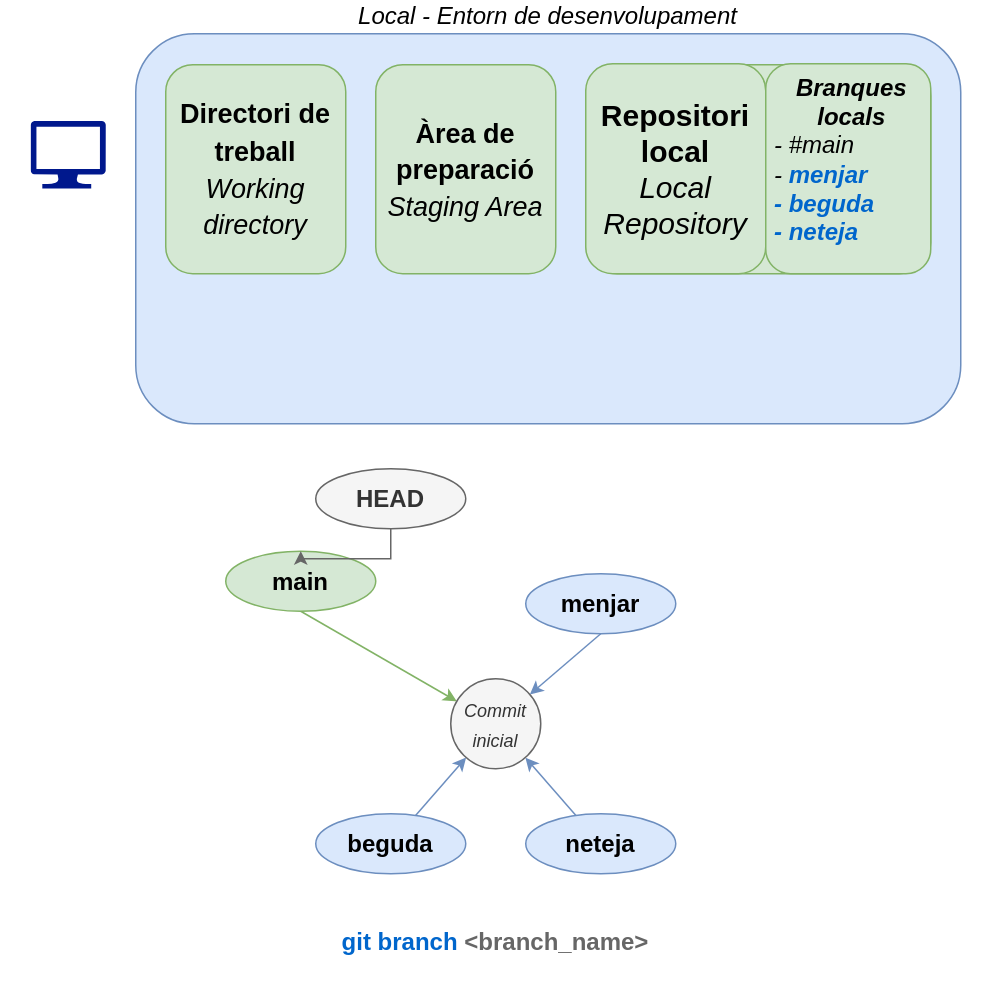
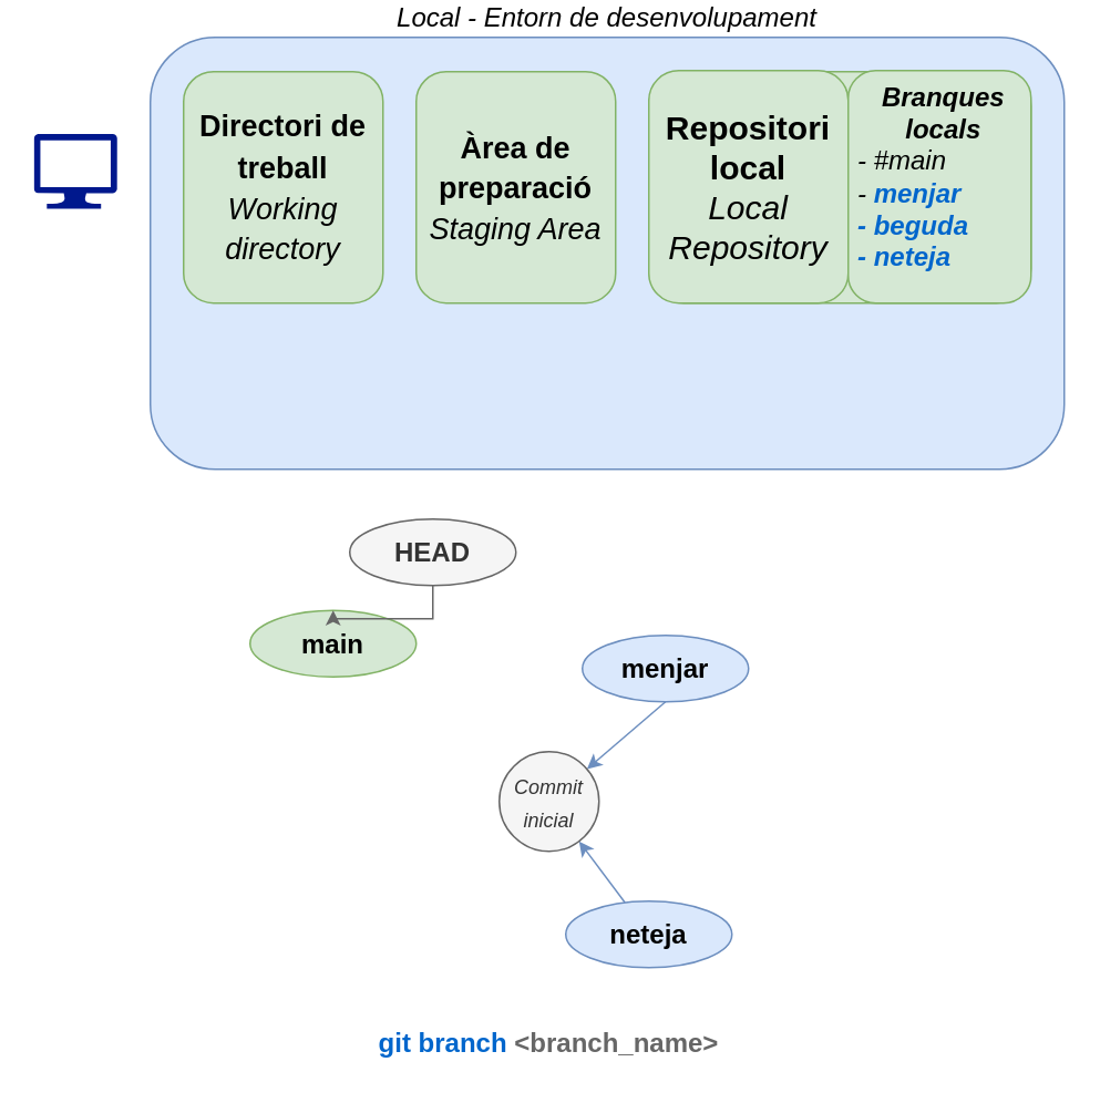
  <mxCell id="0" />
  <mxCell id="1" parent="0" />
  <mxCell id="2" value="&lt;i&gt;Local - Entorn de desenvolupament&lt;/i&gt;" style="rounded=1;whiteSpace=wrap;html=1;verticalAlign=bottom;labelPosition=center;verticalLabelPosition=top;align=center;textDirection=ltr;labelBackgroundColor=none;spacingTop=0;spacing=2;fontSize=16;fillColor=#dae8fc;strokeColor=#6c8ebf;" parent="1" vertex="1"><mxGeometry x="90" y="20" width="550" height="260" as="geometry" /></mxCell>
  <mxCell id="3" value="" style="sketch=0;aspect=fixed;pointerEvents=1;shadow=0;dashed=0;html=1;strokeColor=none;labelPosition=center;verticalLabelPosition=bottom;verticalAlign=top;align=center;fillColor=#00188D;shape=mxgraph.azure.computer" parent="1" vertex="1"><mxGeometry x="20" y="78.13" width="50" height="45" as="geometry" /></mxCell>
  <mxCell id="4" value="" style="rounded=1;whiteSpace=wrap;html=1;fontSize=20;fillColor=#d5e8d4;strokeColor=#82b366;" parent="1" vertex="1"><mxGeometry x="390" y="40.63" width="230" height="139.37" as="geometry" /></mxCell>
  <mxCell id="5" value="&lt;b&gt;Repositori local&lt;/b&gt;&lt;i&gt;&lt;br&gt;Local Repository&lt;/i&gt;" style="rounded=1;whiteSpace=wrap;html=1;fontSize=20;fillColor=#d5e8d4;strokeColor=#82b366;" parent="1" vertex="1"><mxGeometry x="390" y="40" width="120" height="140" as="geometry" /></mxCell>
  <mxCell id="6" value="&lt;b style=&quot;border-color: var(--border-color); font-size: 18px;&quot;&gt;Àrea de preparació&lt;/b&gt;&lt;br style=&quot;border-color: var(--border-color); font-size: 18px;&quot;&gt;&lt;i style=&quot;border-color: var(--border-color); font-size: 18px;&quot;&gt;Staging Area&lt;/i&gt;" style="rounded=1;whiteSpace=wrap;html=1;fontSize=20;fillColor=#d5e8d4;strokeColor=#82b366;" parent="1" vertex="1"><mxGeometry x="250" y="40.63" width="120" height="139.37" as="geometry" /></mxCell>
  <mxCell id="7" value="&lt;b style=&quot;border-color: var(--border-color); font-size: 18px;&quot;&gt;Directori de treball&lt;/b&gt;&lt;br style=&quot;border-color: var(--border-color); font-size: 18px;&quot;&gt;&lt;i style=&quot;border-color: var(--border-color); font-size: 18px;&quot;&gt;Working directory&lt;/i&gt;" style="rounded=1;whiteSpace=wrap;html=1;fontSize=20;fillColor=#d5e8d4;strokeColor=#82b366;" parent="1" vertex="1"><mxGeometry x="110" y="40.63" width="120" height="139.37" as="geometry" /></mxCell>
  <mxCell id="8" value="" style="shape=image;imageAspect=0;aspect=fixed;verticalLabelPosition=bottom;verticalAlign=top;image=https://cdn0.iconfinder.com/data/icons/folder-line/512/folder_tree-512.png;" parent="1" vertex="1"><mxGeometry x="135" y="190" width="70" height="70" as="geometry" /></mxCell>
  <mxCell id="9" value="" style="shape=image;imageAspect=0;aspect=fixed;verticalLabelPosition=bottom;verticalAlign=top;image=https://cdn.icon-icons.com/icons2/2718/PNG/512/git_branch_icon_174485.png;" parent="1" vertex="1"><mxGeometry x="469.5" y="190" width="71" height="71" as="geometry" /></mxCell>
  <mxCell id="10" value="&lt;i style=&quot;&quot;&gt;&lt;b style=&quot;font-size: 16px;&quot;&gt;Branques locals&lt;/b&gt;&lt;br style=&quot;font-size: 16px;&quot;&gt;&lt;div style=&quot;text-align: left;&quot;&gt;&lt;span style=&quot;background-color: initial;&quot;&gt;- #main&lt;/span&gt;&lt;br&gt;&lt;/div&gt;&lt;div style=&quot;text-align: left;&quot;&gt;&lt;span style=&quot;background-color: initial;&quot;&gt;- &lt;b&gt;&lt;font color=&quot;#0066cc&quot;&gt;menjar&lt;/font&gt;&lt;/b&gt;&lt;/span&gt;&lt;/div&gt;&lt;div style=&quot;text-align: left;&quot;&gt;&lt;span style=&quot;background-color: initial;&quot;&gt;&lt;b&gt;&lt;font color=&quot;#0066cc&quot;&gt;- beguda&lt;/font&gt;&lt;/b&gt;&lt;/span&gt;&lt;/div&gt;&lt;div style=&quot;text-align: left;&quot;&gt;&lt;span style=&quot;background-color: initial;&quot;&gt;&lt;b&gt;&lt;font color=&quot;#0066cc&quot;&gt;- neteja&lt;/font&gt;&lt;/b&gt;&lt;/span&gt;&lt;/div&gt;&lt;/i&gt;" style="rounded=1;whiteSpace=wrap;html=1;fontSize=16;fillColor=#d5e8d4;strokeColor=#82b366;verticalAlign=top;spacingLeft=5;" parent="1" vertex="1"><mxGeometry x="510" y="40" width="110" height="140" as="geometry" /></mxCell>
- <mxCell id="11" style="rounded=0;orthogonalLoop=1;jettySize=auto;html=1;exitX=0.5;exitY=1;exitDx=0;exitDy=0;fillColor=#d5e8d4;strokeColor=#82b366;" parent="1" source="12" target="22" edge="1"><mxGeometry relative="1" as="geometry"><mxPoint x="306.667" y="460" as="targetPoint" /></mxGeometry></mxCell>
  <mxCell id="12" value="main" style="ellipse;whiteSpace=wrap;html=1;fillColor=#d5e8d4;strokeColor=#82b366;fontSize=16;fontStyle=1" parent="1" vertex="1"><mxGeometry x="150" y="365" width="100" height="40" as="geometry" /></mxCell>
  <mxCell id="13" style="rounded=0;orthogonalLoop=1;jettySize=auto;html=1;exitX=0.5;exitY=1;exitDx=0;exitDy=0;fillColor=#dae8fc;strokeColor=#6c8ebf;" parent="1" source="14" target="22" edge="1"><mxGeometry relative="1" as="geometry"><mxPoint x="353.333" y="460" as="targetPoint" /></mxGeometry></mxCell>
  <mxCell id="14" value="menjar" style="ellipse;whiteSpace=wrap;html=1;fillColor=#dae8fc;strokeColor=#6c8ebf;fontSize=16;fontStyle=1" parent="1" vertex="1"><mxGeometry x="350" y="380" width="100" height="40" as="geometry" /></mxCell>
  <mxCell id="15" value="git branch &lt;font color=&quot;#666666&quot;&gt;&amp;lt;branch_name&amp;gt;&lt;/font&gt;" style="text;html=1;strokeColor=none;fillColor=none;align=center;verticalAlign=middle;whiteSpace=wrap;rounded=0;fontSize=16;fontStyle=1;fontColor=#0066CC;" parent="1" vertex="1"><mxGeometry x="220" y="610" width="220" height="30" as="geometry" /></mxCell>
  <mxCell id="16" style="edgeStyle=orthogonalEdgeStyle;rounded=0;orthogonalLoop=1;jettySize=auto;html=1;exitX=0.5;exitY=1;exitDx=0;exitDy=0;fillColor=#f5f5f5;strokeColor=#666666;entryX=0.5;entryY=0;entryDx=0;entryDy=0;" parent="1" source="17" target="12" edge="1"><mxGeometry relative="1" as="geometry"><mxPoint x="570" y="372.5" as="targetPoint" /></mxGeometry></mxCell>
  <mxCell id="17" value="HEAD" style="ellipse;whiteSpace=wrap;html=1;fillColor=#f5f5f5;strokeColor=#666666;fontSize=16;fontStyle=1;fontColor=#333333;" parent="1" vertex="1"><mxGeometry x="210" y="310" width="100" height="40" as="geometry" /></mxCell>
- <mxCell id="18" value="beguda" style="ellipse;whiteSpace=wrap;html=1;fillColor=#dae8fc;strokeColor=#6c8ebf;fontSize=16;fontStyle=1" vertex="1" parent="1"><mxGeometry x="210" y="540" width="100" height="40" as="geometry" /></mxCell>
- <mxCell id="19" style="rounded=0;orthogonalLoop=1;jettySize=auto;html=1;fillColor=#dae8fc;strokeColor=#6c8ebf;" edge="1" parent="1" source="18" target="22"><mxGeometry relative="1" as="geometry"><mxPoint x="444" y="430" as="sourcePoint" /><mxPoint x="312.5" y="500" as="targetPoint" /></mxGeometry></mxCell>
- <mxCell id="20" value="neteja" style="ellipse;whiteSpace=wrap;html=1;fillColor=#dae8fc;strokeColor=#6c8ebf;fontSize=16;fontStyle=1" vertex="1" parent="1"><mxGeometry x="350" y="540" width="100" height="40" as="geometry" /></mxCell>
+ <mxCell id="20" value="neteja" style="ellipse;whiteSpace=wrap;html=1;fillColor=#dae8fc;strokeColor=#6c8ebf;fontSize=16;fontStyle=1" vertex="1" parent="1"><mxGeometry x="340" y="540" width="100" height="40" as="geometry" /></mxCell>
  <mxCell id="21" style="rounded=0;orthogonalLoop=1;jettySize=auto;html=1;fillColor=#dae8fc;strokeColor=#6c8ebf;" edge="1" parent="1" source="20" target="22"><mxGeometry relative="1" as="geometry"><mxPoint x="270" y="552" as="sourcePoint" /><mxPoint x="347.5" y="500" as="targetPoint" /></mxGeometry></mxCell>
  <mxCell id="22" value="&lt;i style=&quot;font-size: 16px;&quot;&gt;&lt;font style=&quot;font-size: 12px;&quot;&gt;Commit inicial&lt;/font&gt;&lt;/i&gt;" style="ellipse;whiteSpace=wrap;html=1;fillColor=#f5f5f5;fontColor=#333333;strokeColor=#666666;" vertex="1" parent="1"><mxGeometry x="300" y="450" width="60" height="60" as="geometry" /></mxCell>
